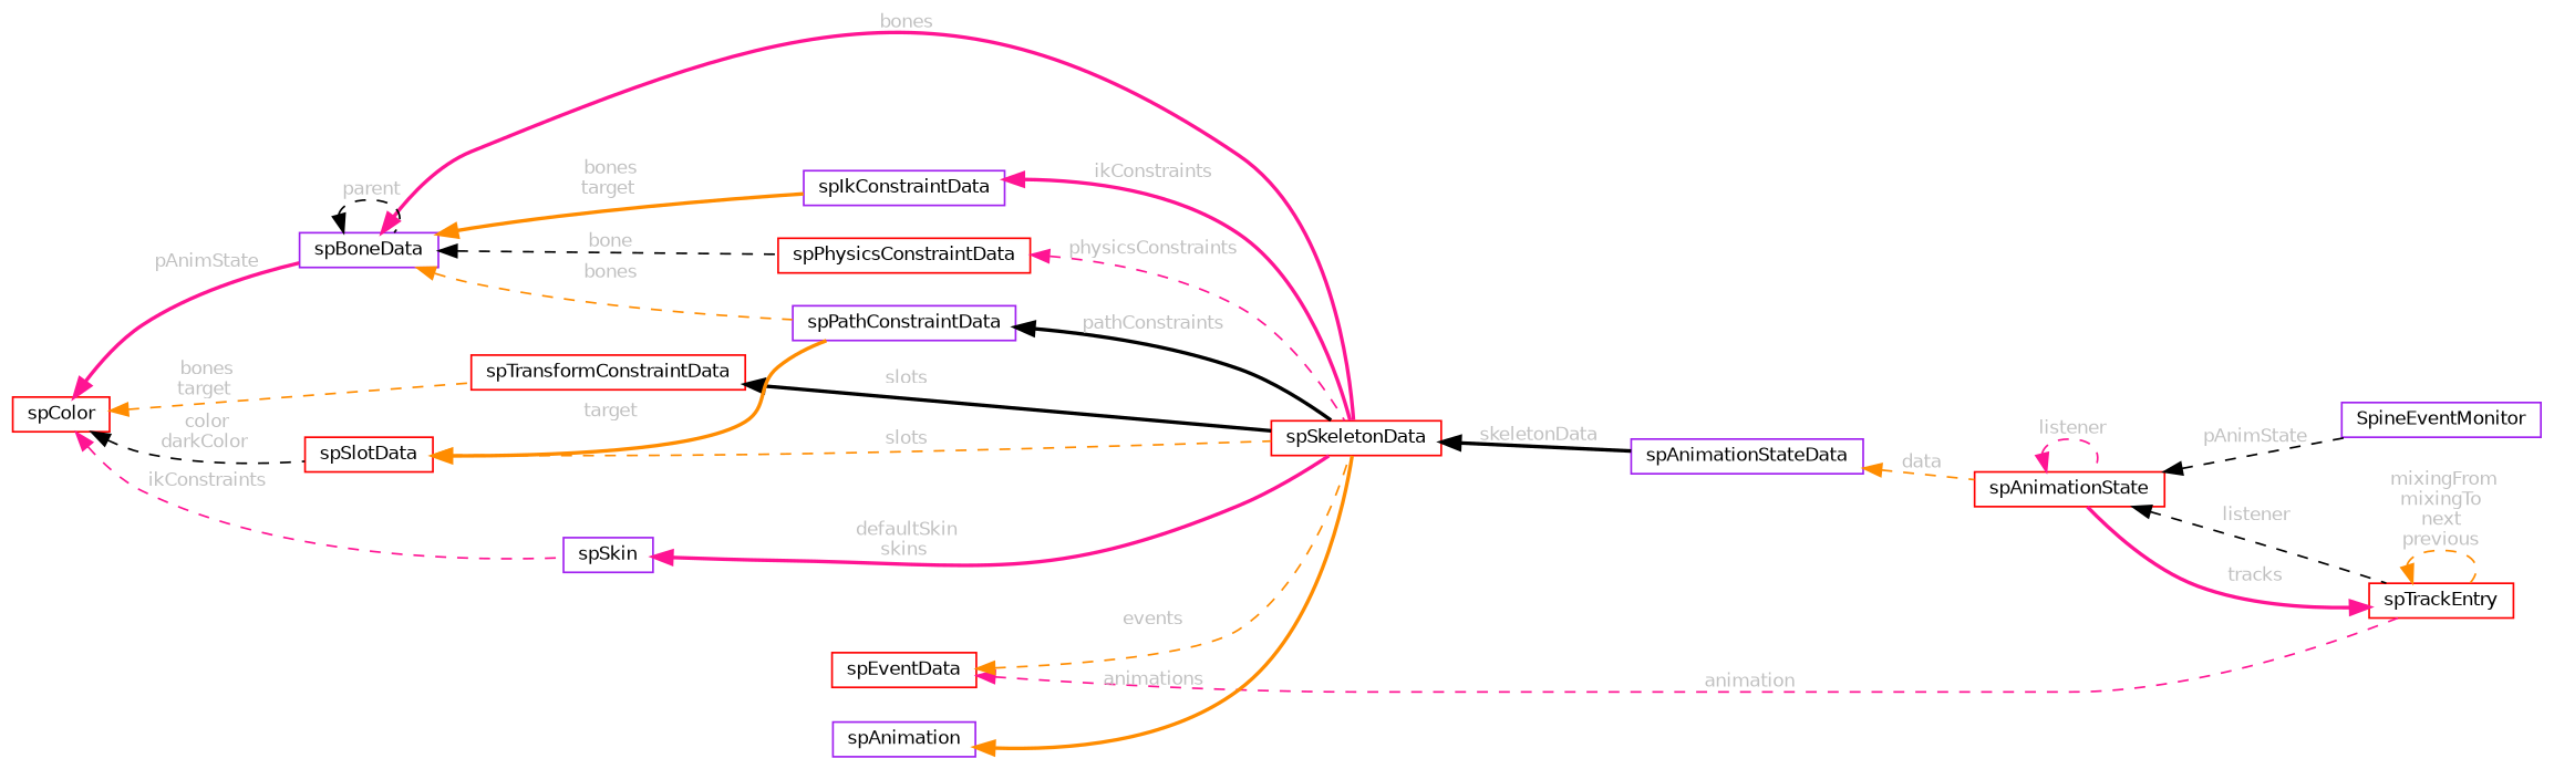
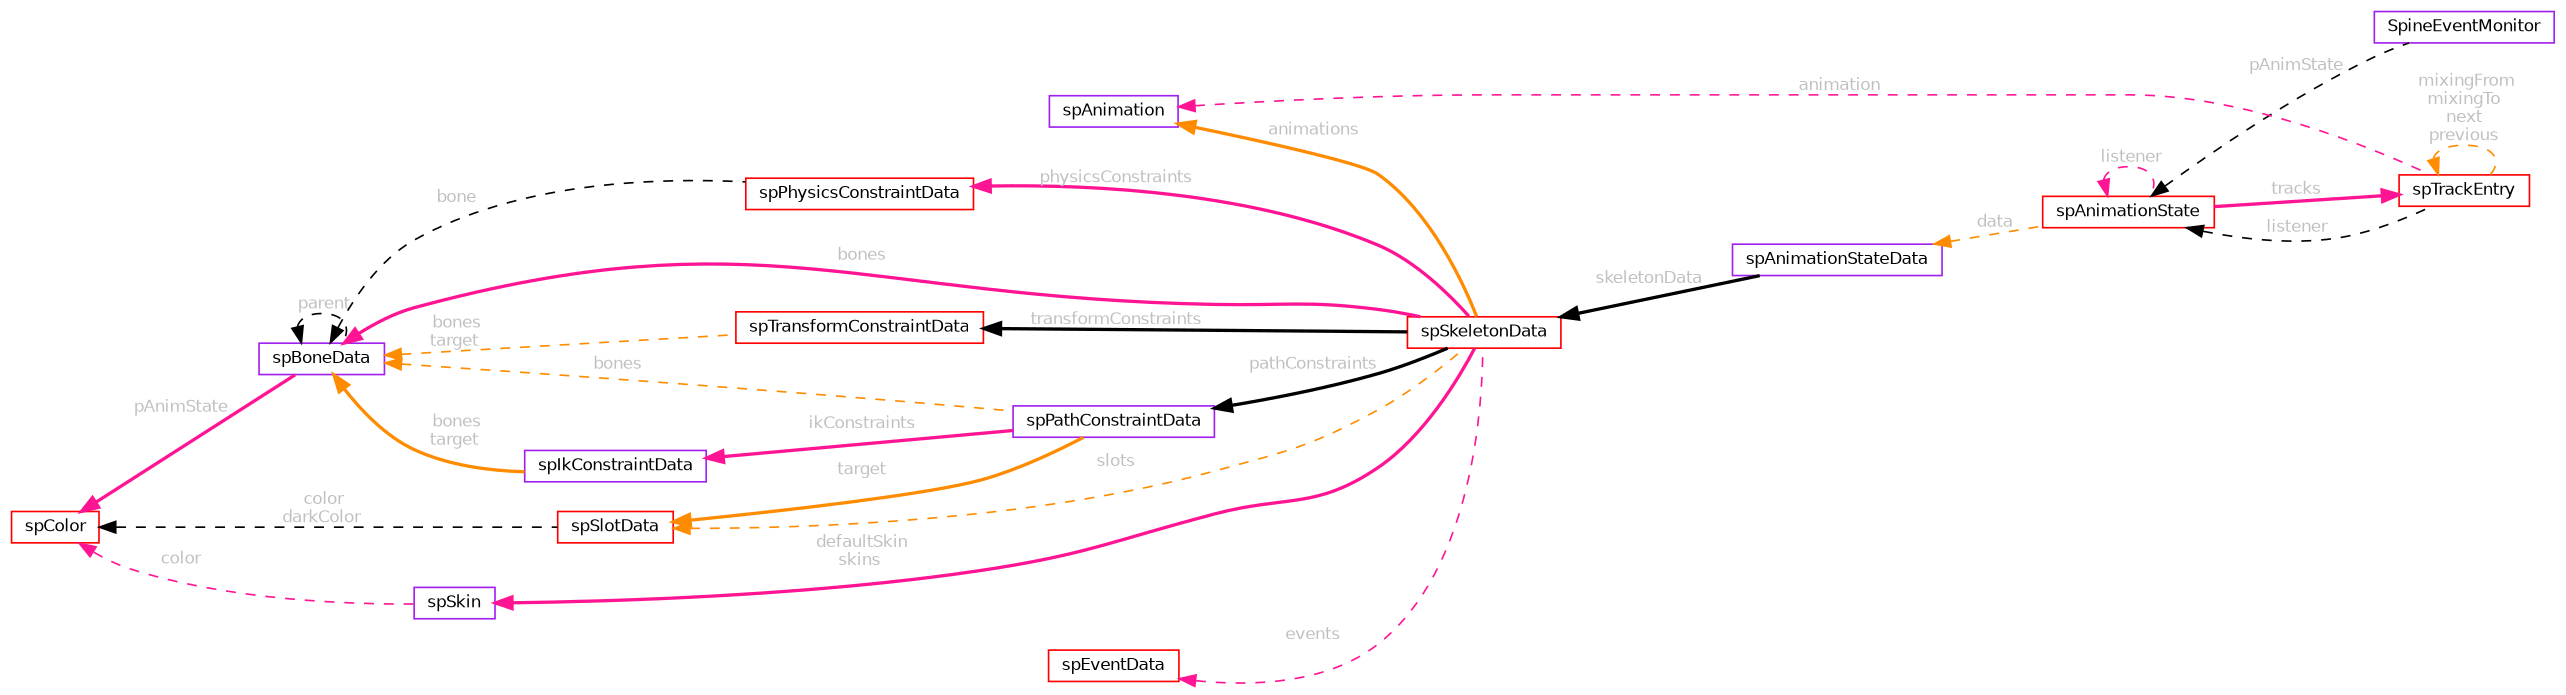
  digraph {
    rankdir=LR
    node [color=red fillcolor=white fontname=Helvetica fontsize=10 shape=box style=filled]
    edge [color=deeppink dir=back fontcolor=grey fontname=Helvetica fontsize=10 labelfontname=Helvetica labelfontsize=10 style=dashed]
    n1 [color=purple height=0.2 label=SpineEventMonitor width=0.4]
    n2 [height=0.2 label=spAnimationState width=0.4]
    n3 [height=0.2 label=spTrackEntry width=0.4]
    n4 [color=purple height=0.2 label=spAnimationStateData width=0.4]
    n5 [height=0.2 label=spSkeletonData width=0.4]
    n6 [color=purple height=0.2 label=spBoneData width=0.4]
    n7 [color=purple height=0.2 label=spIkConstraintData width=0.4]
    n8 [height=0.2 label=spTransformConstraintData width=0.4]
    n9 [color=purple height=0.2 label=spPathConstraintData width=0.4]
    n10 [height=0.2 label=spPhysicsConstraintData width=0.4]
    n11 [height=0.2 label=spSlotData width=0.4]
    n12 [height=0.2 label=spColor width=0.4]
    n13 [color=purple height=0.2 label=spSkin width=0.4]
    n14 [height=0.2 label=spEventData width=0.4]
    n15 [color=purple height=0.2 label=spAnimation width=0.4]
    n2 -> n1 [color=black label=" pAnimState"]
    n2 -> n2 [label=" listener"]
    n2 -> n3 [color=black label=" listener"]
    n3 -> n2 [label=" tracks" style=bold]
    n3 -> n3 [color=darkorange label=" mixingFrom\nmixingTo\nnext\nprevious"]
    n4 -> n2 [color=darkorange label=" data"]
    n5 -> n4 [color=black label=" skeletonData" style=bold]
    n6 -> n5 [label=" bones" style=bold]
    n6 -> n6 [color=black label=" parent"]
    n6 -> n7 [color=darkorange label=" bones\ntarget" style=bold]
-   n12 -> n8 [color=darkorange label=" bones\ntarget"]
+   n6 -> n8 [color=darkorange label=" bones\ntarget"]
    n6 -> n9 [color=darkorange label=" bones"]
    n6 -> n10 [color=black label=" bone"]
-   n7 -> n5 [label=" ikConstraints" style=bold]
-   n8 -> n5 [color=black label=" slots" style=bold]
+   n7 -> n9 [label=" ikConstraints" style=bold]
+   n8 -> n5 [color=black label=" transformConstraints" style=bold]
    n9 -> n5 [color=black label=" pathConstraints" style=bold]
-   n10 -> n5 [label=" physicsConstraints"]
+   n10 -> n5 [label=" physicsConstraints" style=bold]
    n11 -> n5 [color=darkorange label=" slots"]
    n11 -> n9 [color=darkorange label=" target" style=bold]
    n12 -> n6 [label=" pAnimState" style=bold]
    n12 -> n11 [color=black label=" color\ndarkColor"]
-   n12 -> n13 [label=" ikConstraints"]
+   n12 -> n13 [label=" color"]
    n13 -> n5 [label=" defaultSkin\nskins" style=bold]
-   n14 -> n5 [color=darkorange label=" events"]
-   n14 -> n3 [label=" animation"]
+   n14 -> n5 [label=" events"]
+   n15 -> n3 [label=" animation"]
    n15 -> n5 [color=darkorange label=" animations" style=bold]
  }
